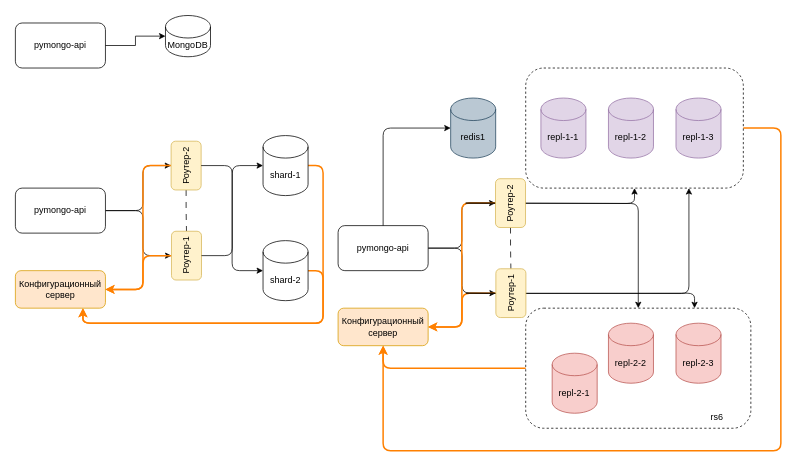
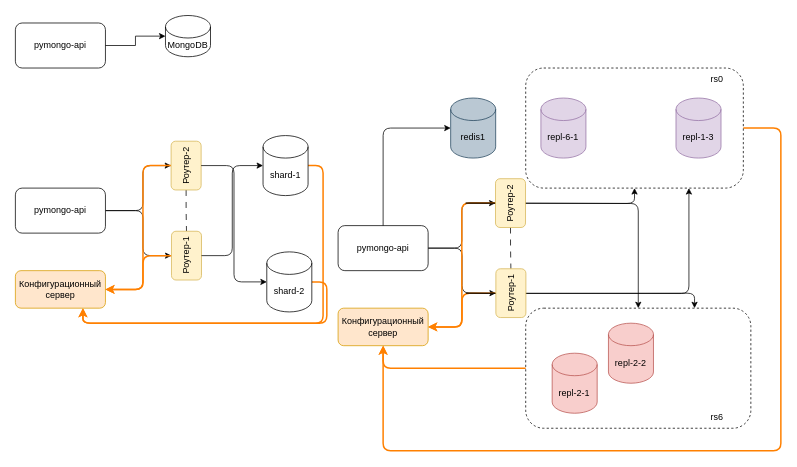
  <mxCell id="0" />
  <mxCell id="1" parent="0" />
  <mxCell id="2" value="MongoDB" style="shape=cylinder3;whiteSpace=wrap;html=1;boundedLbl=1;backgroundOutline=1;size=15;" parent="1" vertex="1"><mxGeometry x="220" y="20" width="60" height="55" as="geometry" /></mxCell>
  <mxCell id="3" value="pymongo-api" style="rounded=1;whiteSpace=wrap;html=1;" parent="1" vertex="1"><mxGeometry x="20" y="30" width="120" height="60" as="geometry" /></mxCell>
  <mxCell id="4" style="edgeStyle=orthogonalEdgeStyle;rounded=0;orthogonalLoop=1;jettySize=auto;html=1;exitX=1;exitY=0.5;exitDx=0;exitDy=0;entryX=0;entryY=0.5;entryDx=0;entryDy=0;entryPerimeter=0;" parent="1" source="3" target="2" edge="1"><mxGeometry relative="1" as="geometry" /></mxCell>
  <mxCell id="5" style="edgeStyle=orthogonalEdgeStyle;rounded=1;orthogonalLoop=1;jettySize=auto;html=1;exitX=1;exitY=0.5;exitDx=0;exitDy=0;exitPerimeter=0;entryX=0.75;entryY=1;entryDx=0;entryDy=0;curved=0;strokeColor=#FF8000;strokeWidth=2;" edge="1" parent="1" source="6" target="22"><mxGeometry relative="1" as="geometry" /></mxCell>
  <mxCell id="6" value="shard-1" style="shape=cylinder3;whiteSpace=wrap;html=1;boundedLbl=1;backgroundOutline=1;size=15;" parent="1" vertex="1"><mxGeometry x="350" y="180" width="60" height="80" as="geometry" /></mxCell>
  <mxCell id="7" style="edgeStyle=orthogonalEdgeStyle;rounded=1;orthogonalLoop=1;jettySize=auto;html=1;exitX=1;exitY=0.5;exitDx=0;exitDy=0;curved=0;" parent="1" source="9" target="25" edge="1"><mxGeometry relative="1" as="geometry"><Array as="points"><mxPoint x="190" y="280" /><mxPoint x="190" y="220" /></Array></mxGeometry></mxCell>
  <mxCell id="8" style="edgeStyle=orthogonalEdgeStyle;rounded=1;orthogonalLoop=1;jettySize=auto;html=1;exitX=1;exitY=0.5;exitDx=0;exitDy=0;entryX=0.5;entryY=0;entryDx=0;entryDy=0;curved=0;" parent="1" source="9" target="27" edge="1"><mxGeometry relative="1" as="geometry"><Array as="points"><mxPoint x="190" y="280" /><mxPoint x="190" y="340" /></Array></mxGeometry></mxCell>
  <mxCell id="9" value="pymongo-api" style="rounded=1;whiteSpace=wrap;html=1;" parent="1" vertex="1"><mxGeometry x="20" y="250" width="120" height="60" as="geometry" /></mxCell>
  <mxCell id="10" style="edgeStyle=orthogonalEdgeStyle;rounded=1;orthogonalLoop=1;jettySize=auto;html=1;exitX=1;exitY=0.5;exitDx=0;exitDy=0;exitPerimeter=0;entryX=0.75;entryY=1;entryDx=0;entryDy=0;curved=0;strokeColor=#FF8000;strokeWidth=2;" edge="1" parent="1" source="11" target="22"><mxGeometry relative="1" as="geometry" /></mxCell>
- <mxCell id="11" value="shard-2" style="shape=cylinder3;whiteSpace=wrap;html=1;boundedLbl=1;backgroundOutline=1;size=15;" parent="1" vertex="1"><mxGeometry x="350" y="320" width="60" height="80" as="geometry" /></mxCell>
+ <mxCell id="11" value="shard-2" style="shape=cylinder3;whiteSpace=wrap;html=1;boundedLbl=1;backgroundOutline=1;size=15;" parent="1" vertex="1"><mxGeometry x="355" y="335" width="60" height="80" as="geometry" /></mxCell>
  <mxCell id="12" style="edgeStyle=orthogonalEdgeStyle;rounded=1;orthogonalLoop=1;jettySize=auto;html=1;exitX=1;exitY=0.5;exitDx=0;exitDy=0;curved=0;" parent="1" source="14" target="34" edge="1"><mxGeometry relative="1" as="geometry" /></mxCell>
  <mxCell id="13" style="edgeStyle=orthogonalEdgeStyle;rounded=1;orthogonalLoop=1;jettySize=auto;html=1;exitX=1;exitY=0.5;exitDx=0;exitDy=0;curved=0;" parent="1" source="14" target="38" edge="1"><mxGeometry relative="1" as="geometry" /></mxCell>
  <mxCell id="14" value="pymongo-api" style="rounded=1;whiteSpace=wrap;html=1;" parent="1" vertex="1"><mxGeometry x="450" y="300" width="120" height="60" as="geometry" /></mxCell>
- <mxCell id="15" value="repl-1-1" style="shape=cylinder3;whiteSpace=wrap;html=1;boundedLbl=1;backgroundOutline=1;size=15;fillColor=#e1d5e7;strokeColor=#9673a6;" parent="1" vertex="1"><mxGeometry x="720.25" y="130" width="60" height="80" as="geometry" /></mxCell>
- <mxCell id="16" value="repl-1-2" style="shape=cylinder3;whiteSpace=wrap;html=1;boundedLbl=1;backgroundOutline=1;size=15;fillColor=#e1d5e7;strokeColor=#9673a6;" parent="1" vertex="1"><mxGeometry x="810.25" y="130" width="60" height="80" as="geometry" /></mxCell>
+ <mxCell id="15" value="repl-6-1" style="shape=cylinder3;whiteSpace=wrap;html=1;boundedLbl=1;backgroundOutline=1;size=15;fillColor=#e1d5e7;strokeColor=#9673a6;" parent="1" vertex="1"><mxGeometry x="720.25" y="130" width="60" height="80" as="geometry" /></mxCell>
  <mxCell id="17" value="repl-1-3" style="shape=cylinder3;whiteSpace=wrap;html=1;boundedLbl=1;backgroundOutline=1;size=15;fillColor=#e1d5e7;strokeColor=#9673a6;" parent="1" vertex="1"><mxGeometry x="900.25" y="130" width="60" height="80" as="geometry" /></mxCell>
  <mxCell id="18" value="repl-2-1" style="shape=cylinder3;whiteSpace=wrap;html=1;boundedLbl=1;backgroundOutline=1;size=15;fillColor=#f8cecc;strokeColor=#b85450;" parent="1" vertex="1"><mxGeometry x="735.25" y="470" width="60" height="80" as="geometry" /></mxCell>
  <mxCell id="19" value="repl-2-2" style="shape=cylinder3;whiteSpace=wrap;html=1;boundedLbl=1;backgroundOutline=1;size=15;fillColor=#f8cecc;strokeColor=#b85450;" parent="1" vertex="1"><mxGeometry x="810.25" y="430" width="60" height="80" as="geometry" /></mxCell>
- <mxCell id="20" value="repl-2-3" style="shape=cylinder3;whiteSpace=wrap;html=1;boundedLbl=1;backgroundOutline=1;size=15;fillColor=#f8cecc;strokeColor=#b85450;" parent="1" vertex="1"><mxGeometry x="900.25" y="430" width="60" height="80" as="geometry" /></mxCell>
  <mxCell id="21" value="redis1" style="shape=cylinder3;whiteSpace=wrap;html=1;boundedLbl=1;backgroundOutline=1;size=15;fillColor=#bac8d3;strokeColor=#23445d;" parent="1" vertex="1"><mxGeometry x="600" y="130" width="60" height="80" as="geometry" /></mxCell>
  <mxCell id="22" value="Конфигурационный сервер" style="rounded=1;whiteSpace=wrap;html=1;fillColor=#ffe6cc;strokeColor=#d79b00;" parent="1" vertex="1"><mxGeometry x="20" y="360" width="120" height="50" as="geometry" /></mxCell>
  <mxCell id="23" style="edgeStyle=orthogonalEdgeStyle;rounded=1;orthogonalLoop=1;jettySize=auto;html=1;exitX=0.5;exitY=0;exitDx=0;exitDy=0;entryX=1;entryY=0.5;entryDx=0;entryDy=0;curved=0;strokeColor=#FF8000;strokeWidth=2;" parent="1" source="25" target="22" edge="1"><mxGeometry relative="1" as="geometry"><mxPoint x="140" y="380" as="targetPoint" /><Array as="points"><mxPoint x="190" y="220" /><mxPoint x="190" y="385" /></Array></mxGeometry></mxCell>
  <mxCell id="24" style="edgeStyle=orthogonalEdgeStyle;rounded=0;orthogonalLoop=1;jettySize=auto;html=1;exitX=0;exitY=0.5;exitDx=0;exitDy=0;entryX=1;entryY=0.5;entryDx=0;entryDy=0;endArrow=none;endFill=0;dashed=1;dashPattern=8 8;" parent="1" source="25" target="27" edge="1"><mxGeometry relative="1" as="geometry" /></mxCell>
  <mxCell id="25" value="Роутер-2" style="rounded=1;whiteSpace=wrap;html=1;fillColor=#fff2cc;strokeColor=#d6b656;rotation=-90;" parent="1" vertex="1"><mxGeometry x="215" y="200" width="65" height="40" as="geometry" /></mxCell>
  <mxCell id="26" style="edgeStyle=orthogonalEdgeStyle;rounded=1;orthogonalLoop=1;jettySize=auto;html=1;exitX=0.5;exitY=0;exitDx=0;exitDy=0;entryX=1;entryY=0.5;entryDx=0;entryDy=0;curved=0;strokeColor=#FF8000;strokeWidth=2;" parent="1" source="27" target="22" edge="1"><mxGeometry relative="1" as="geometry"><Array as="points"><mxPoint x="190" y="340" /><mxPoint x="190" y="385" /></Array></mxGeometry></mxCell>
  <mxCell id="27" value="Роутер-1" style="rounded=1;whiteSpace=wrap;html=1;fillColor=#fff2cc;strokeColor=#d6b656;rotation=-90;" parent="1" vertex="1"><mxGeometry x="215.5" y="320" width="65" height="40" as="geometry" /></mxCell>
  <mxCell id="28" style="edgeStyle=orthogonalEdgeStyle;rounded=1;orthogonalLoop=1;jettySize=auto;html=1;exitX=0.5;exitY=1;exitDx=0;exitDy=0;entryX=0;entryY=0.5;entryDx=0;entryDy=0;entryPerimeter=0;curved=0;" parent="1" source="25" target="11" edge="1"><mxGeometry relative="1" as="geometry" /></mxCell>
  <mxCell id="29" style="edgeStyle=orthogonalEdgeStyle;rounded=1;orthogonalLoop=1;jettySize=auto;html=1;exitX=0.5;exitY=1;exitDx=0;exitDy=0;entryX=0;entryY=0.5;entryDx=0;entryDy=0;entryPerimeter=0;curved=0;" parent="1" source="27" target="6" edge="1"><mxGeometry relative="1" as="geometry" /></mxCell>
  <mxCell id="30" style="edgeStyle=orthogonalEdgeStyle;rounded=0;orthogonalLoop=1;jettySize=auto;html=1;exitX=0;exitY=0.5;exitDx=0;exitDy=0;entryX=1;entryY=0.5;entryDx=0;entryDy=0;endArrow=none;endFill=0;dashed=1;dashPattern=8 8;" parent="1" source="34" target="38" edge="1"><mxGeometry relative="1" as="geometry" /></mxCell>
  <mxCell id="31" style="edgeStyle=orthogonalEdgeStyle;rounded=1;orthogonalLoop=1;jettySize=auto;html=1;exitX=0.5;exitY=0;exitDx=0;exitDy=0;entryX=1;entryY=0.5;entryDx=0;entryDy=0;curved=0;strokeColor=#FF8000;strokeWidth=2;" parent="1" source="34" target="39" edge="1"><mxGeometry relative="1" as="geometry" /></mxCell>
  <mxCell id="32" style="edgeStyle=orthogonalEdgeStyle;rounded=1;orthogonalLoop=1;jettySize=auto;html=1;exitX=0.5;exitY=1;exitDx=0;exitDy=0;entryX=0.5;entryY=1;entryDx=0;entryDy=0;curved=0;" edge="1" parent="1" target="41"><mxGeometry relative="1" as="geometry"><mxPoint x="620" y="270" as="sourcePoint" /></mxGeometry></mxCell>
  <mxCell id="33" style="edgeStyle=orthogonalEdgeStyle;rounded=1;orthogonalLoop=1;jettySize=auto;html=1;exitX=0.5;exitY=1;exitDx=0;exitDy=0;curved=0;" edge="1" parent="1" target="44"><mxGeometry relative="1" as="geometry"><mxPoint x="620" y="270" as="sourcePoint" /></mxGeometry></mxCell>
  <mxCell id="34" value="Роутер-2" style="rounded=1;whiteSpace=wrap;html=1;fillColor=#fff2cc;strokeColor=#d6b656;rotation=-90;" parent="1" vertex="1"><mxGeometry x="647.25" y="250" width="65" height="40" as="geometry" /></mxCell>
  <mxCell id="35" style="edgeStyle=orthogonalEdgeStyle;rounded=1;orthogonalLoop=1;jettySize=auto;html=1;exitX=0.5;exitY=0;exitDx=0;exitDy=0;entryX=1;entryY=0.5;entryDx=0;entryDy=0;curved=0;strokeColor=#FF8000;strokeWidth=2;" parent="1" source="38" target="39" edge="1"><mxGeometry relative="1" as="geometry" /></mxCell>
  <mxCell id="36" style="edgeStyle=orthogonalEdgeStyle;rounded=1;orthogonalLoop=1;jettySize=auto;html=1;exitX=0.5;exitY=1;exitDx=0;exitDy=0;entryX=0.75;entryY=1;entryDx=0;entryDy=0;curved=0;" edge="1" parent="1" target="41"><mxGeometry relative="1" as="geometry"><mxPoint x="620.5" y="390" as="sourcePoint" /></mxGeometry></mxCell>
  <mxCell id="37" style="edgeStyle=orthogonalEdgeStyle;rounded=1;orthogonalLoop=1;jettySize=auto;html=1;exitX=0.5;exitY=1;exitDx=0;exitDy=0;entryX=0.75;entryY=0;entryDx=0;entryDy=0;curved=0;" edge="1" parent="1" target="44"><mxGeometry relative="1" as="geometry"><mxPoint x="620.5" y="390" as="sourcePoint" /></mxGeometry></mxCell>
  <mxCell id="38" value="Роутер-1" style="rounded=1;whiteSpace=wrap;html=1;fillColor=#fff2cc;strokeColor=#d6b656;rotation=-90;" parent="1" vertex="1"><mxGeometry x="647.75" y="370" width="65" height="40" as="geometry" /></mxCell>
  <mxCell id="39" value="Конфигурационный сервер" style="rounded=1;whiteSpace=wrap;html=1;fillColor=#ffe6cc;strokeColor=#d79b00;" parent="1" vertex="1"><mxGeometry x="450" y="410" width="120" height="50" as="geometry" /></mxCell>
  <mxCell id="40" style="edgeStyle=orthogonalEdgeStyle;rounded=1;orthogonalLoop=1;jettySize=auto;html=1;exitX=1;exitY=0.5;exitDx=0;exitDy=0;entryX=0.5;entryY=1;entryDx=0;entryDy=0;curved=0;strokeColor=#FF8000;strokeWidth=2;" edge="1" parent="1" source="41" target="39"><mxGeometry relative="1" as="geometry"><Array as="points"><mxPoint x="1040" y="170" /><mxPoint x="1040" y="600" /><mxPoint x="510" y="600" /></Array></mxGeometry></mxCell>
  <mxCell id="41" value="" style="rounded=1;whiteSpace=wrap;html=1;fillColor=none;dashed=1;" vertex="1" parent="1"><mxGeometry x="700" y="90" width="290" height="160" as="geometry" /></mxCell>
+ <mxCell id="42" value="rs0" style="text;html=1;align=center;verticalAlign=middle;whiteSpace=wrap;rounded=0;" vertex="1" parent="1"><mxGeometry x="925.25" y="90" width="60" height="30" as="geometry" /></mxCell>
  <mxCell id="43" style="edgeStyle=orthogonalEdgeStyle;rounded=1;orthogonalLoop=1;jettySize=auto;html=1;exitX=0;exitY=0.5;exitDx=0;exitDy=0;entryX=0.5;entryY=1;entryDx=0;entryDy=0;curved=0;strokeColor=#FF8000;strokeWidth=2;" edge="1" parent="1" source="44" target="39"><mxGeometry relative="1" as="geometry"><Array as="points"><mxPoint x="510" y="490" /></Array></mxGeometry></mxCell>
  <mxCell id="44" value="" style="rounded=1;whiteSpace=wrap;html=1;fillColor=none;dashed=1;" vertex="1" parent="1"><mxGeometry x="700" y="410" width="300" height="160" as="geometry" /></mxCell>
  <mxCell id="45" value="rs6" style="text;html=1;align=center;verticalAlign=middle;whiteSpace=wrap;rounded=0;" vertex="1" parent="1"><mxGeometry x="925.25" y="540" width="60" height="30" as="geometry" /></mxCell>
  <mxCell id="46" style="edgeStyle=orthogonalEdgeStyle;rounded=1;orthogonalLoop=1;jettySize=auto;html=1;exitX=0.5;exitY=0;exitDx=0;exitDy=0;entryX=0;entryY=0.5;entryDx=0;entryDy=0;entryPerimeter=0;curved=0;" edge="1" parent="1" source="14" target="21"><mxGeometry relative="1" as="geometry" /></mxCell>
